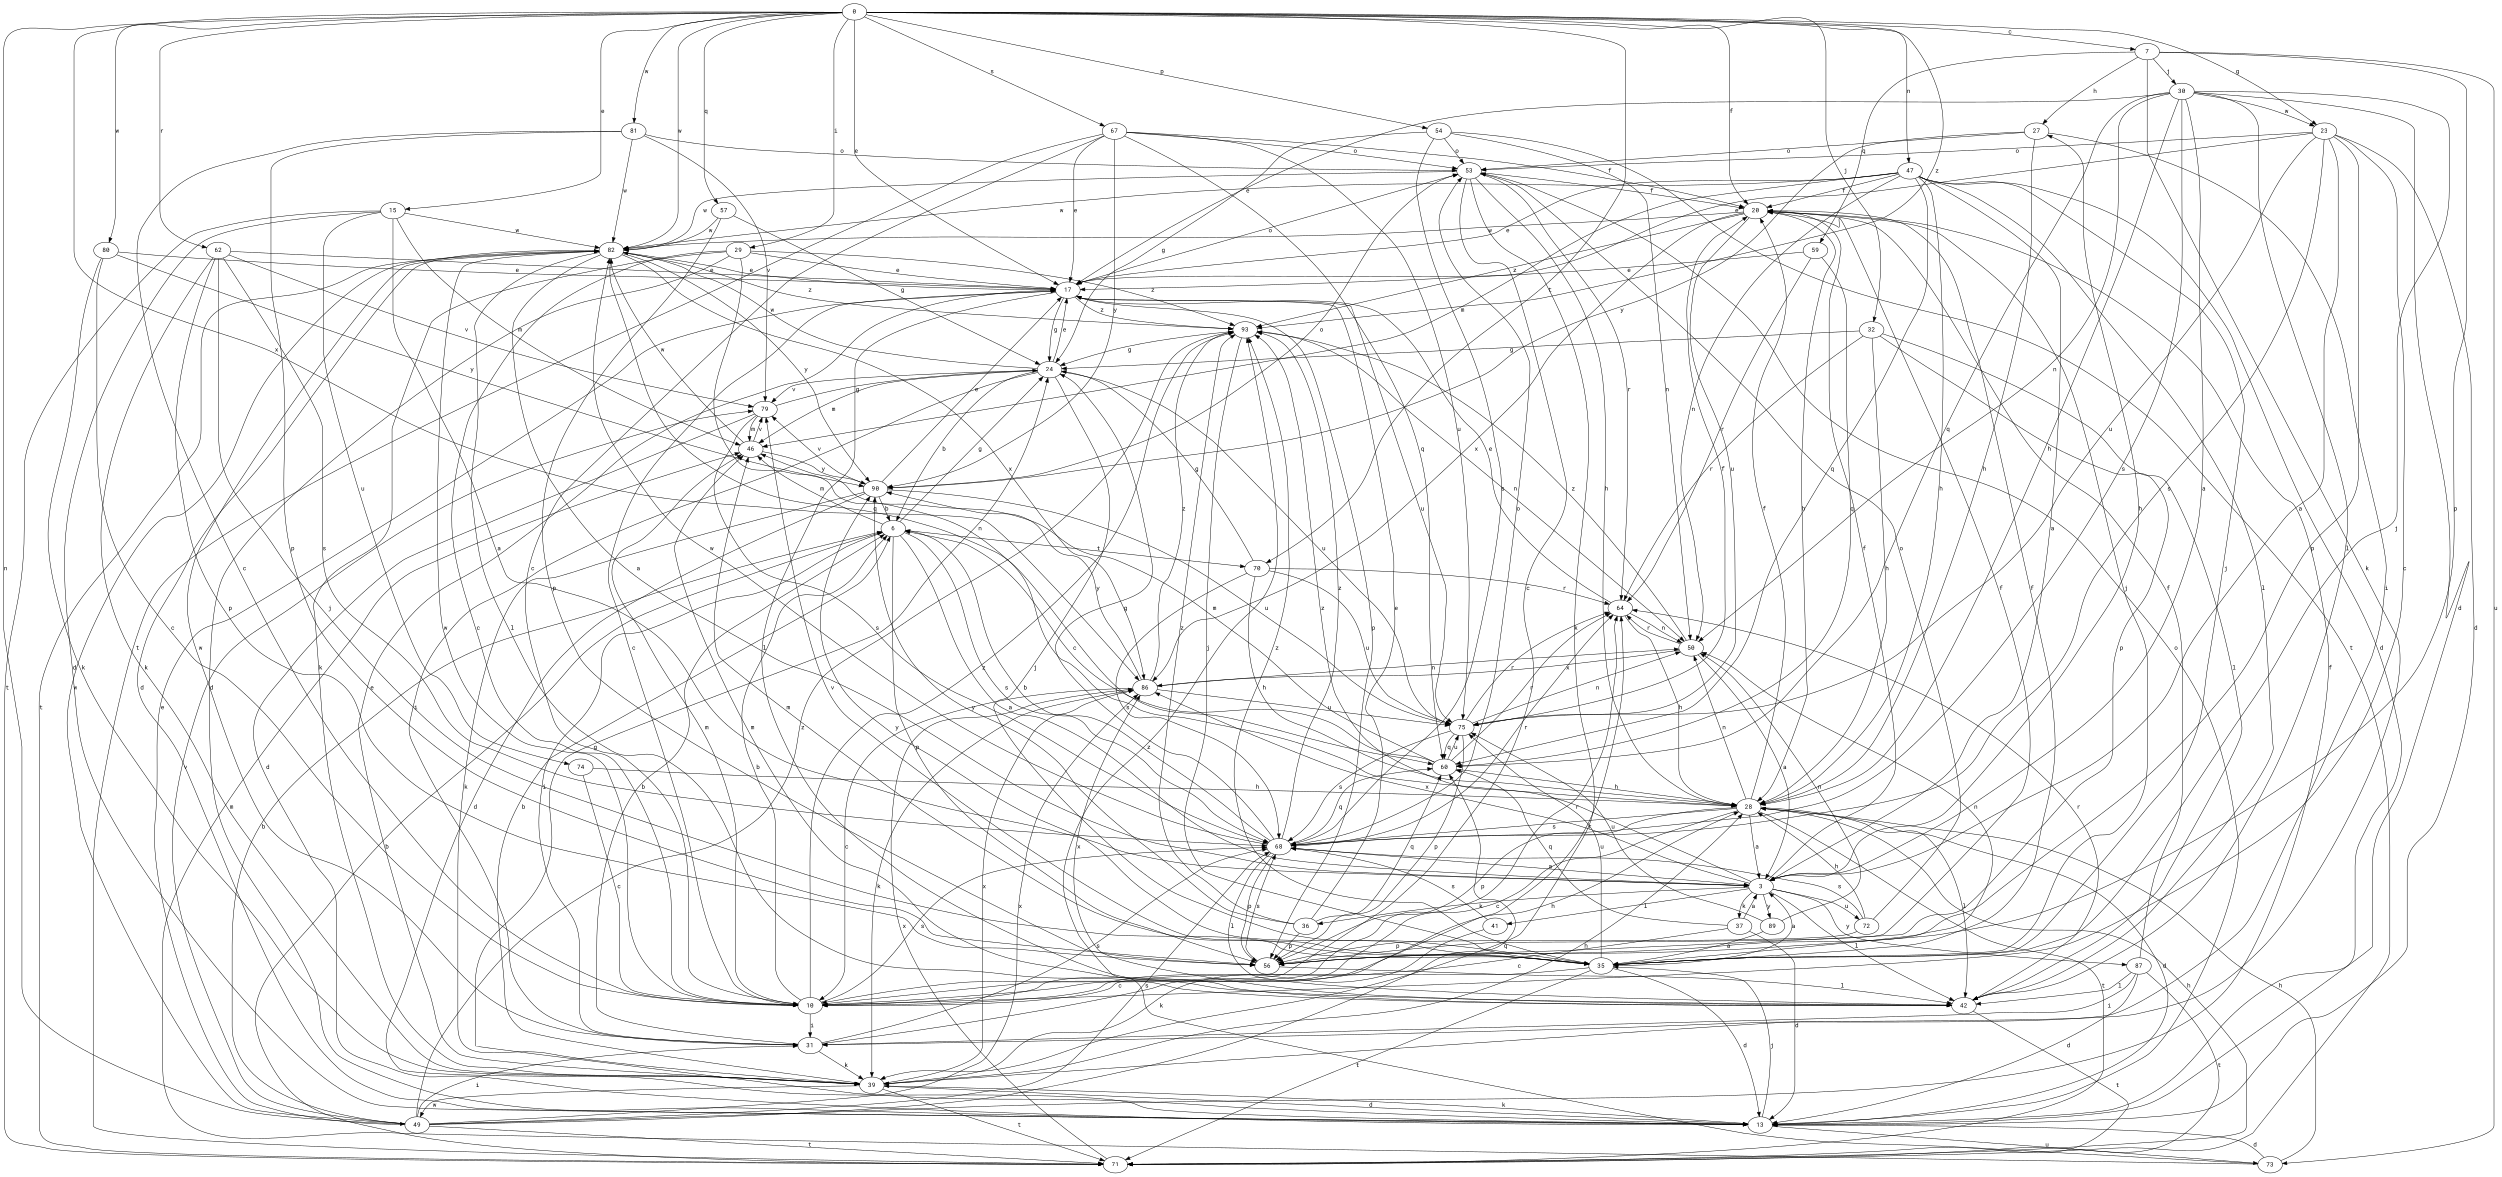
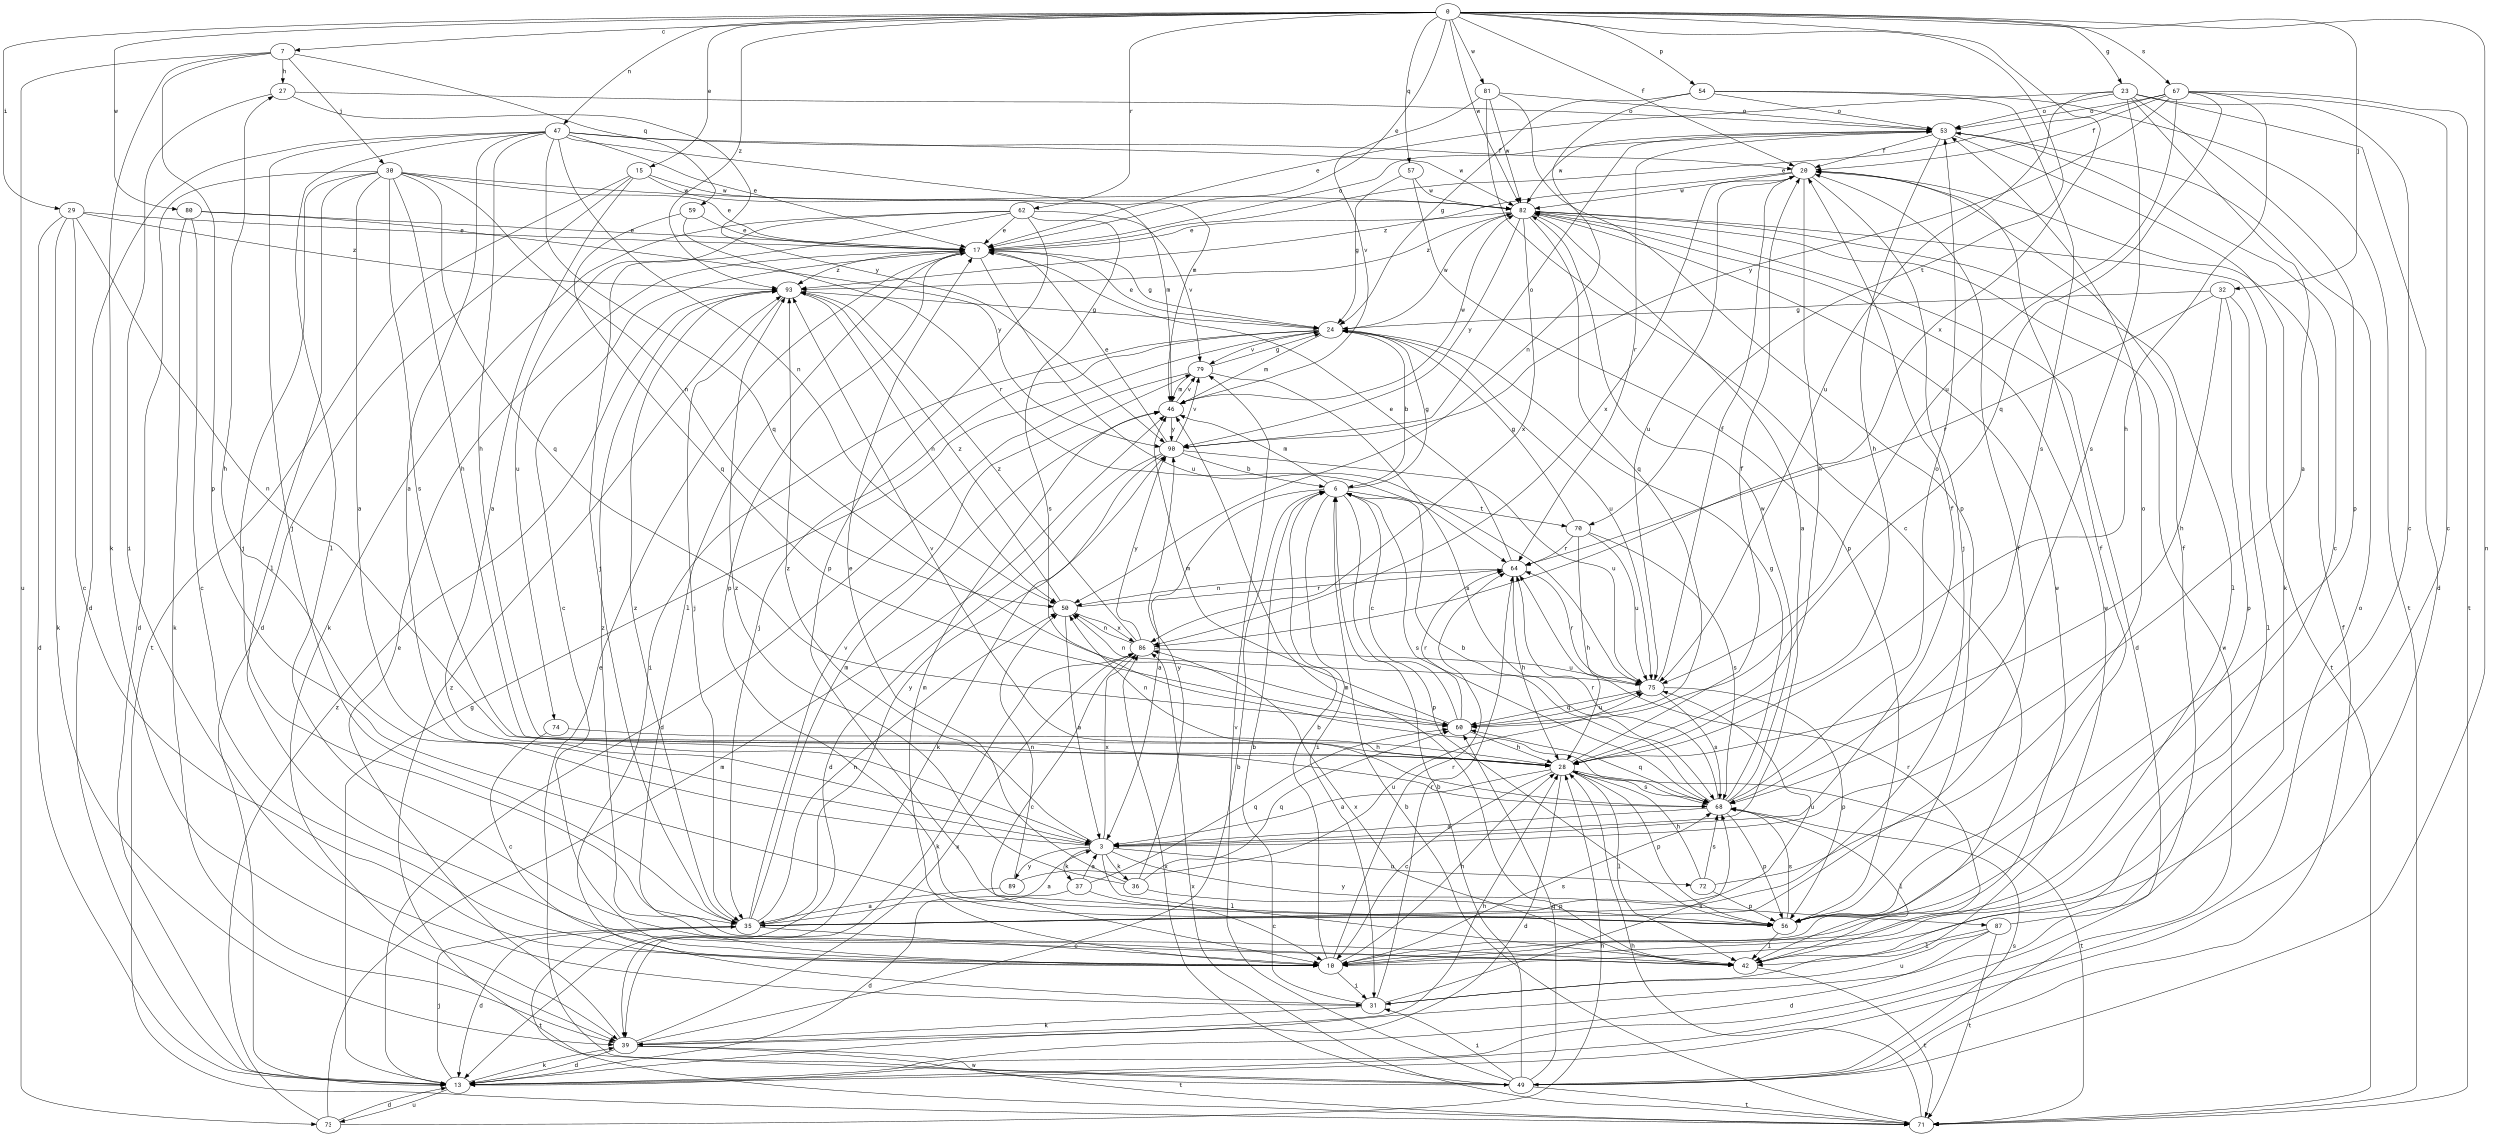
  strict digraph {
    fontname="Roboto Mono"
    node [fontname="Roboto Mono"]
    edge [fontname="Roboto Mono"]
    0
    7
    15
    17
    20
    23
    29
    32
    47
    49
    54
    57
    62
    67
    70
    80
    81
    82
    86
    93
    27
    56
    n23 [label=30]
    39
    59
    73
    3
    46
    13
    71
    74
    42
    24
    10
    53
    75
    28
    35
    68
    64
    50
    60
    6
    31
    79
    90
    36
    37
-   41
    72
    87
    89
    0 -> 7 [label=c]
    0 -> 15 [label=e]
    0 -> 17 [label=e]
    0 -> 20 [label=f]
    0 -> 23 [label=g]
    0 -> 29 [label=i]
    0 -> 32 [label=j]
    0 -> 47 [label=n]
    0 -> 49 [label=n]
    0 -> 54 [label=p]
    0 -> 57 [label=q]
    0 -> 62 [label=r]
    0 -> 67 [label=s]
    0 -> 70 [label=t]
    0 -> 80 [label=w]
    0 -> 81 [label=w]
    0 -> 82 [label=w]
    0 -> 86 [label=x]
    0 -> 93 [label=z]
    7 -> 27 [label=h]
    7 -> 56 [label=p]
    7 -> n23 [label=j]
    7 -> 39 [label=k]
    7 -> 59 [label=q]
    7 -> 73 [label=u]
    15 -> 82 [label=w]
    15 -> 3 [label=a]
    15 -> 46 [label=m]
    15 -> 13 [label=d]
    15 -> 71 [label=t]
-   15 -> 74 [label=u]
+   62 -> 74 [label=u]
    17 -> 93 [label=z]
    17 -> 56 [label=p]
    17 -> 42 [label=l]
    17 -> 24 [label=g]
    17 -> 10 [label=c]
    17 -> 53 [label=o]
    17 -> 75 [label=u]
    20 -> 82 [label=w]
    20 -> 86 [label=x]
    20 -> 93 [label=z]
    20 -> 75 [label=u]
    20 -> 28 [label=h]
    20 -> 35 [label=j]
    23 -> 17 [label=e]
    23 -> 56 [label=p]
    23 -> 3 [label=a]
    23 -> 13 [label=d]
    23 -> 10 [label=c]
    23 -> 53 [label=o]
    23 -> 75 [label=u]
    23 -> 68 [label=s]
    29 -> 17 [label=e]
    29 -> 93 [label=z]
    29 -> 39 [label=k]
    29 -> 13 [label=d]
    29 -> 10 [label=c]
    29 -> 28 [label=n]
    32 -> 56 [label=p]
    32 -> 42 [label=l]
    32 -> 24 [label=g]
    32 -> 28 [label=h]
    32 -> 64 [label=r]
    47 -> 17 [label=e]
    47 -> 20 [label=f]
    47 -> 82 [label=w]
    47 -> 3 [label=a]
    47 -> 46 [label=m]
    47 -> 13 [label=d]
    47 -> 42 [label=l]
    47 -> 28 [label=h]
    47 -> 35 [label=j]
    47 -> 50 [label=n]
    47 -> 60 [label=q]
    49 -> 17 [label=e]
    49 -> 20 [label=f]
    49 -> 82 [label=w]
    49 -> 86 [label=x]
    49 -> 93 [label=z]
    49 -> 71 [label=t]
    49 -> 68 [label=s]
    49 -> 60 [label=q]
    49 -> 6 [label=b]
    49 -> 31 [label=i]
    49 -> 79 [label=v]
    54 -> 71 [label=t]
    54 -> 24 [label=g]
    54 -> 53 [label=o]
    54 -> 68 [label=s]
    54 -> 50 [label=n]
    57 -> 82 [label=w]
    57 -> 56 [label=p]
    57 -> 24 [label=g]
    62 -> 17 [label=e]
    62 -> 56 [label=p]
    62 -> 39 [label=k]
    62 -> 35 [label=j]
    62 -> 68 [label=s]
    62 -> 79 [label=v]
    67 -> 17 [label=e]
    67 -> 20 [label=f]
    67 -> 71 [label=t]
    67 -> 10 [label=c]
    67 -> 53 [label=o]
    67 -> 75 [label=u]
    67 -> 60 [label=q]
    67 -> 90 [label=y]
    70 -> 24 [label=g]
    70 -> 75 [label=u]
    70 -> 28 [label=h]
    70 -> 68 [label=s]
    70 -> 64 [label=r]
    80 -> 17 [label=e]
    80 -> 39 [label=k]
    80 -> 10 [label=c]
    80 -> 90 [label=y]
    81 -> 82 [label=w]
    81 -> 56 [label=p]
    81 -> 10 [label=c]
    81 -> 53 [label=o]
-   81 -> 79 [label=v]
+   81 -> 46 [label=v]
    82 -> 17 [label=e]
    82 -> 86 [label=x]
    82 -> 93 [label=z]
    82 -> 3 [label=a]
    82 -> 13 [label=d]
    82 -> 71 [label=t]
    82 -> 42 [label=l]
    82 -> 60 [label=q]
    82 -> 90 [label=y]
    86 -> 93 [label=z]
    86 -> 39 [label=k]
    86 -> 10 [label=c]
    86 -> 75 [label=u]
    86 -> 50 [label=n]
    86 -> 90 [label=y]
    93 -> 24 [label=g]
    93 -> 35 [label=j]
    93 -> 50 [label=n]
    27 -> 53 [label=o]
-   27 -> 28 [label=h]
+   67 -> 28 [label=h]
    27 -> 31 [label=i]
    27 -> 90 [label=y]
    56 -> 20 [label=f]
    56 -> 42 [label=l]
    56 -> 68 [label=s]
    n23 -> 17 [label=e]
-   n23 -> 23 [label=w]
+   n23 -> 82 [label=w]
    n23 -> 3 [label=a]
    n23 -> 13 [label=d]
    n23 -> 42 [label=l]
    n23 -> 28 [label=h]
    n23 -> 35 [label=j]
    n23 -> 68 [label=s]
    n23 -> 50 [label=n]
    n23 -> 60 [label=q]
    39 -> 17 [label=e]
    39 -> 49 [label=w]
    39 -> 86 [label=x]
    39 -> 13 [label=d]
    39 -> 71 [label=t]
    39 -> 28 [label=h]
    39 -> 6 [label=b]
    59 -> 17 [label=e]
    59 -> 64 [label=r]
    59 -> 60 [label=q]
    73 -> 93 [label=z]
    73 -> 46 [label=m]
    73 -> 13 [label=d]
    73 -> 28 [label=h]
    3 -> 20 [label=f]
    3 -> 86 [label=x]
    3 -> 93 [label=z]
    3 -> 27 [label=h]
    3 -> 42 [label=l]
    3 -> 36 [label=k]
    3 -> 37 [label=k]
-   3 -> 41 [label=l]
    3 -> 72 [label=u]
    3 -> 87 [label=y]
    3 -> 89 [label=y]
    46 -> 82 [label=w]
    46 -> 79 [label=v]
    46 -> 90 [label=y]
    13 -> 39 [label=k]
    13 -> 73 [label=u]
    13 -> 24 [label=g]
    13 -> 53 [label=o]
    13 -> 35 [label=j]
    71 -> 86 [label=x]
    71 -> 28 [label=h]
    71 -> 6 [label=b]
    74 -> 10 [label=c]
    74 -> 28 [label=h]
    42 -> 86 [label=x]
    42 -> 46 [label=m]
    42 -> 71 [label=t]
    42 -> 64 [label=r]
    24 -> 17 [label=e]
    24 -> 82 [label=w]
    24 -> 46 [label=m]
    24 -> 75 [label=u]
    24 -> 35 [label=j]
    24 -> 6 [label=b]
    24 -> 31 [label=i]
    24 -> 79 [label=v]
    10 -> 82 [label=w]
    10 -> 93 [label=z]
    10 -> 46 [label=m]
    10 -> 28 [label=h]
    10 -> 68 [label=s]
    10 -> 64 [label=r]
    10 -> 6 [label=b]
    10 -> 31 [label=i]
    53 -> 20 [label=f]
    53 -> 82 [label=w]
    53 -> 39 [label=k]
    53 -> 10 [label=c]
    53 -> 28 [label=h]
    53 -> 64 [label=r]
    75 -> 20 [label=f]
    75 -> 56 [label=p]
    75 -> 68 [label=s]
    75 -> 64 [label=r]
    75 -> 50 [label=n]
    75 -> 60 [label=q]
    28 -> 20 [label=f]
    28 -> 56 [label=p]
    28 -> 3 [label=a]
    28 -> 13 [label=d]
    28 -> 71 [label=t]
    28 -> 42 [label=l]
    28 -> 10 [label=c]
    28 -> 68 [label=s]
    28 -> 50 [label=n]
    35 -> 20 [label=f]
    35 -> 93 [label=z]
    35 -> 3 [label=a]
    35 -> 46 [label=m]
    35 -> 13 [label=d]
    35 -> 71 [label=t]
    35 -> 10 [label=c]
    35 -> 75 [label=u]
    35 -> 50 [label=n]
    35 -> 79 [label=v]
    35 -> 90 [label=y]
    68 -> 82 [label=w]
-   68 -> 93 [label=z]
+   68 -> 93 [label=v]
    68 -> 56 [label=p]
    68 -> 3 [label=a]
    68 -> 42 [label=l]
    68 -> 24 [label=g]
    68 -> 53 [label=o]
    68 -> 64 [label=r]
    68 -> 60 [label=q]
    68 -> 6 [label=b]
    64 -> 17 [label=e]
    64 -> 28 [label=h]
    64 -> 50 [label=n]
    50 -> 86 [label=x]
    50 -> 93 [label=z]
    50 -> 3 [label=a]
    50 -> 64 [label=r]
    60 -> 46 [label=m]
    60 -> 75 [label=u]
    60 -> 28 [label=h]
    60 -> 64 [label=r]
    60 -> 6 [label=c]
    6 -> 70 [label=t]
    6 -> 56 [label=p]
    6 -> 3 [label=a]
    6 -> 46 [label=m]
    6 -> 24 [label=g]
    6 -> 68 [label=s]
    6 -> 31 [label=i]
    31 -> 82 [label=w]
    31 -> 39 [label=k]
    31 -> 68 [label=s]
    31 -> 64 [label=r]
    31 -> 6 [label=b]
    79 -> 46 [label=m]
    79 -> 13 [label=d]
    79 -> 24 [label=g]
    79 -> 68 [label=s]
    90 -> 17 [label=e]
    90 -> 39 [label=k]
    90 -> 13 [label=d]
    90 -> 53 [label=o]
    90 -> 75 [label=u]
    90 -> 6 [label=b]
    90 -> 79 [label=v]
    36 -> 17 [label=e]
    36 -> 93 [label=z]
    36 -> 56 [label=p]
    36 -> 60 [label=q]
    36 -> 90 [label=y]
    37 -> 3 [label=a]
    37 -> 13 [label=d]
    37 -> 10 [label=c]
    37 -> 60 [label=q]
-   41 -> 39 [label=k]
-   41 -> 68 [label=s]
    72 -> 56 [label=p]
    72 -> 53 [label=o]
    72 -> 28 [label=h]
    72 -> 68 [label=s]
    87 -> 20 [label=f]
    87 -> 13 [label=d]
    87 -> 71 [label=t]
    87 -> 42 [label=l]
-   87 -> 31 [label=i]
+   87 -> 31 [label=u]
    89 -> 75 [label=u]
    89 -> 35 [label=a]
    89 -> 50 [label=n]
  }
